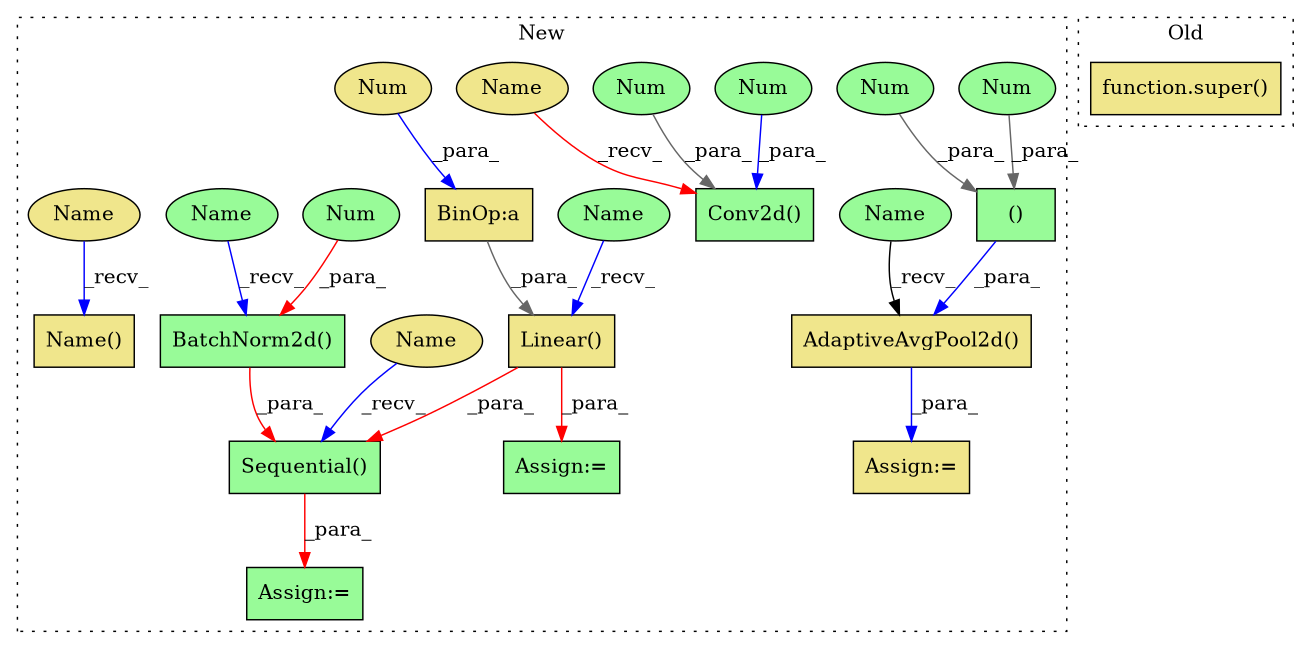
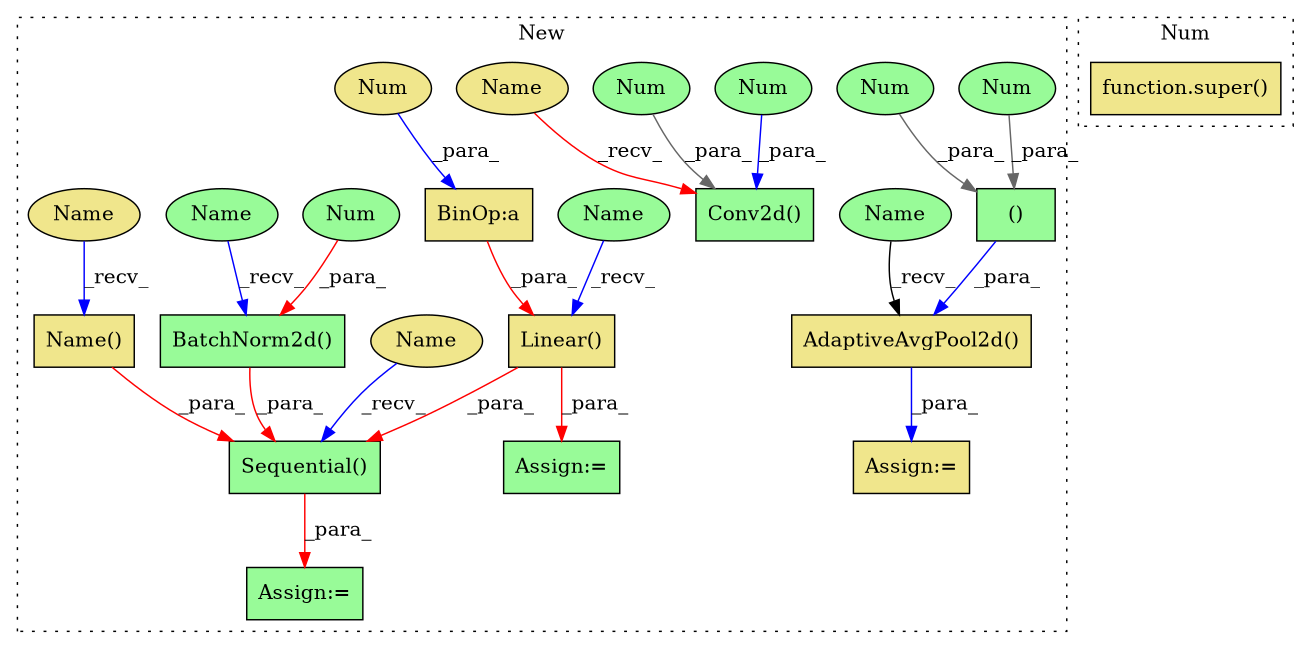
  digraph {
    node [a=75 fillcolor=palegreen l=2 s=3109 shape=box style=filled]
    edge [color=blue]
    n1 [l="27,1" label="Sequential()" s="2982,3130"]
    n2 [fillcolor=khaki l="21,1" label="AdaptiveAvgPool2d()" s="3527,3554"]
    n3 [a=54 l=3 label="()" s=3550]
    n4 [l="15,1" label="BatchNorm2d()" s="3077,3094"]
    n5 [l="10,39" label="Conv2d()" s="3009,3024"]
    n6 [a=76 label=Num s=3092 shape=ellipse]
    n7 [a=76 l=1 label=Num s=3549 shape=ellipse]
    n8 [a=76 l=1 label=Num s=3552 shape=ellipse]
    n9 [a=76 label=Num s=3022 shape=ellipse]
    n10 [a=76 l=1 label=Num s=3019 shape=ellipse]
    n11 [a=68 l=3 label="Assign:=" s=2979]
    n12 [a=68 fillcolor=khaki l=3 label="Assign:=" s=3524]
    n13 [fillcolor=khaki l=21 label="Name()"]
    n14 [fillcolor=khaki l="10,1" label="Linear()" s="3574,3618"]
    n15 [a=82 fillcolor=khaki l=3 label="BinOp:a" s=3587]
    n16 [a=76 fillcolor=khaki l=3 label=Num s=3584 shape=ellipse]
    n17 [a=68 l=3 label="Assign:=" s=3571]
    n18 [a=87 label=Name s=3077 shape=ellipse]
    n19 [a=87 fillcolor=khaki label=Name s=3009 shape=ellipse]
    n20 [a=87 label=Name s=3527 shape=ellipse]
    n21 [a=87 fillcolor=khaki label=Name s=2982 shape=ellipse]
    n22 [a=87 label=Name s=3574 shape=ellipse]
    n23 [a=87 fillcolor=khaki label=Name shape=ellipse]
    n24 [fillcolor=khaki l="6,1" label="function.super()" s="158,176"]
    subgraph cluster_1 {
      label=New
      style=dotted
      n1
      n2
      n3
      n4
      n5
      n6
      n7
      n8
      n9
      n10
      n11
      n12
      n13
      n14
      n15
      n16
      n17
      n18
      n19
      n20
      n21
      n22
      n23
    }
    subgraph cluster_2 {
-     label=Old
+     label=Num
      style=dotted
      n24
    }
    n1 -> n11 [color=red label=_para_]
    n2 -> n12 [label=_para_]
    n3 -> n2 [label=_para_]
    n4 -> n1 [color=red label=_para_]
    n6 -> n4 [color=red label=_para_]
    n7 -> n3 [color=gray40 label=_para_]
    n8 -> n3 [color=gray40 label=_para_]
    n9 -> n5 [label=_para_]
    n10 -> n5 [color=gray40 label=_para_]
+   n13 -> n1 [color=red label=_para_]
    n14 -> n1 [color=red label=_para_]
    n14 -> n17 [color=red label=_para_]
-   n15 -> n14 [color=gray40 label=_para_]
+   n15 -> n14 [color=red label=_para_]
    n16 -> n15 [label=_para_]
    n18 -> n4 [label=_recv_]
    n19 -> n5 [color=red label=_recv_]
    n20 -> n2 [color=black label=_recv_]
    n21 -> n1 [label=_recv_]
    n22 -> n14 [label=_recv_]
    n23 -> n13 [label=_recv_]
  }
